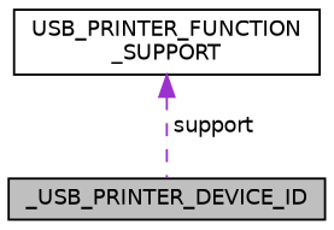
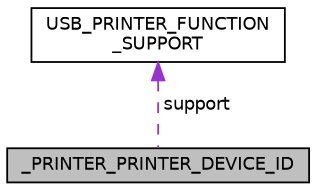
  digraph {
    node [color=black fontname=Helvetica fontsize=10 shape=record style=filled]
-   n1 [fillcolor=grey75 fontcolor=black height=0.2 label=_USB_PRINTER_DEVICE_ID width=0.4]
+   n1 [fillcolor=grey75 fontcolor=black height=0.2 label=_PRINTER_PRINTER_DEVICE_ID width=0.4]
    n2 [fillcolor=white height=0.2 label="USB_PRINTER_FUNCTION\l_SUPPORT" width=0.4]
    n2 -> n1 [color=darkorchid3 dir=back fontname=Helvetica fontsize=10 label=" support" labelfontname=Helvetica labelfontsize=10 style=dashed]
  }
